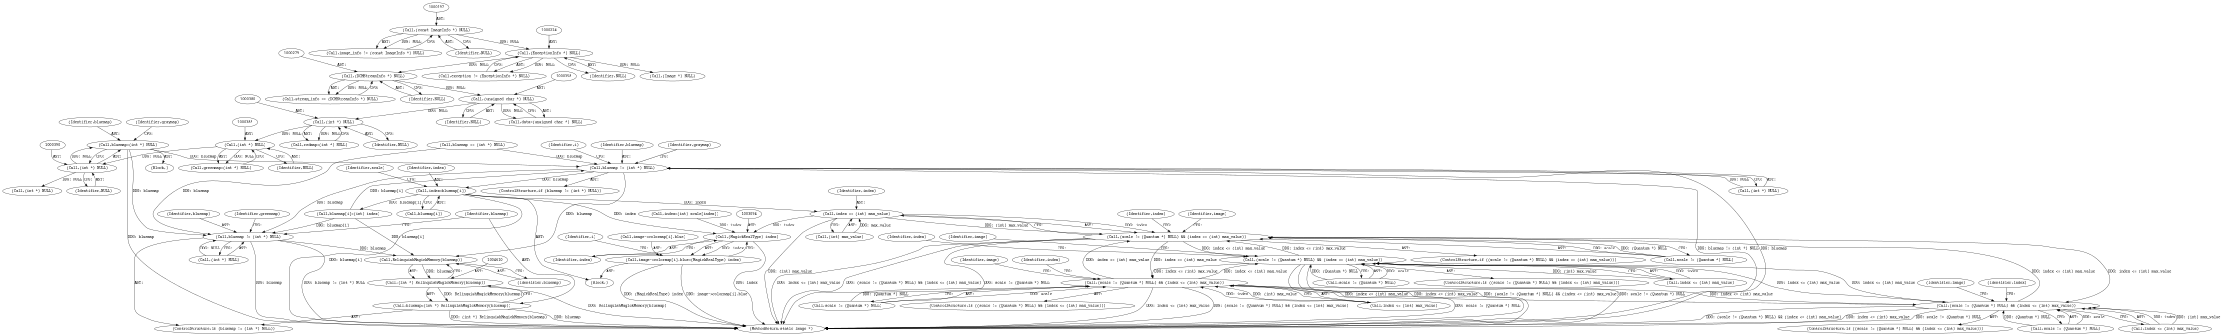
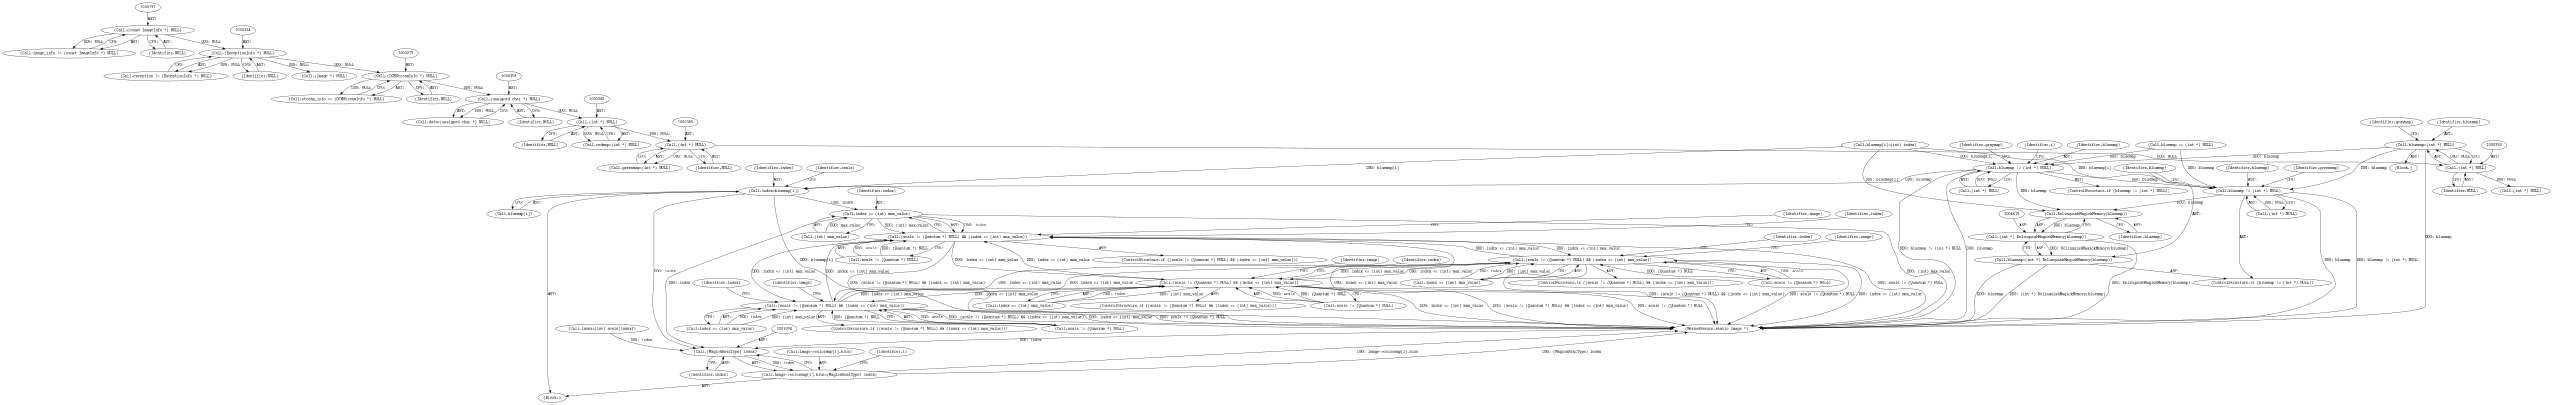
  digraph {
    fontname="Courier Prime"
    node [fontname="Courier Prime"]
    edge [fontname="Courier Prime"]
    n1 [label="(Call,bluemap=(int *) NULL)"]
    n2 [label="(Call,(int *) NULL)"]
    n3 [label="(Call,bluemap != (int *) NULL)"]
    n4 [label="(Call,bluemap != (int *) NULL)"]
    n5 [label="(Block,)"]
    n6 [label="(MethodReturn,static Image *)"]
    n7 [label="(Call,(int *) NULL)"]
    n8 [label="(Identifier,NULL)"]
    n9 [label="(Call,index=bluemap[i])"]
    n10 [label="(Call,RelinquishMagickMemory(bluemap))"]
    n11 [label="(Call,(int *) NULL)"]
    n12 [label="(ControlStructure,if (bluemap != (int *) NULL))"]
    n13 [label="(ControlStructure,if (bluemap != (int *) NULL))"]
    n14 [label="(Call,(int *) NULL)"]
    n15 [label="(Call,(int *) NULL)"]
    n16 [label="(Call,greenmap=(int *) NULL)"]
    n17 [label="(Identifier,NULL)"]
    n18 [label="(Call,(int *) NULL)"]
    n19 [label="(Identifier,NULL)"]
    n20 [label="(Call,redmap=(int *) NULL)"]
    n21 [label="(Call,(unsigned char *) NULL)"]
    n22 [label="(Identifier,NULL)"]
    n23 [label="(Call,data=(unsigned char *) NULL)"]
    n24 [label="(Call,(DCMStreamInfo *) NULL)"]
    n25 [label="(Call,stream_info == (DCMStreamInfo *) NULL)"]
    n26 [label="(Identifier,NULL)"]
    n27 [label="(Call,(ExceptionInfo *) NULL)"]
    n28 [label="(Call,exception != (ExceptionInfo *) NULL)"]
    n29 [label="(Identifier,NULL)"]
    n30 [label="(Call,(Image *) NULL)"]
    n31 [label="(Call,(const ImageInfo *) NULL)"]
    n32 [label="(Call,image_info != (const ImageInfo *) NULL)"]
    n33 [label="(Identifier,NULL)"]
    n34 [label="(Call,index <= (int) max_value)"]
    n35 [label="(Call,(MagickRealType) index)"]
    n36 [label="(Block,)"]
    n37 [label="(Call,bluemap[i])"]
    n38 [label="(Call,(int *) RelinquishMagickMemory(bluemap))"]
    n39 [label="(Identifier,bluemap)"]
    n40 [label="(Call,(scale != (Quantum *) NULL) && (index <= (int) max_value))"]
    n41 [label="(Call,(int) max_value)"]
    n42 [label="(Call,image->colormap[i].blue=(MagickRealType) index)"]
    n43 [label="(Identifier,index)"]
    n44 [label="(Call,(scale != (Quantum *) NULL) && (index <= (int) max_value))"]
    n45 [label="(Call,(scale != (Quantum *) NULL) && (index <= (int) max_value))"]
    n46 [label="(Call,(scale != (Quantum *) NULL) && (index <= (int) max_value))"]
    n47 [label="(Call,scale != (Quantum *) NULL)"]
    n48 [label="(ControlStructure,if ((scale != (Quantum *) NULL) && (index <= (int) max_value)))"]
    n49 [label="(Call,scale != (Quantum *) NULL)"]
    n50 [label="(ControlStructure,if ((scale != (Quantum *) NULL) && (index <= (int) max_value)))"]
    n51 [label="(Call,index <= (int) max_value)"]
    n52 [label="(Call,index <= (int) max_value)"]
    n53 [label="(Call,scale != (Quantum *) NULL)"]
    n54 [label="(ControlStructure,if ((scale != (Quantum *) NULL) && (index <= (int) max_value)))"]
    n55 [label="(ControlStructure,if ((scale != (Quantum *) NULL) && (index <= (int) max_value)))"]
    n56 [label="(Call,scale != (Quantum *) NULL)"]
    n57 [label="(Call,index <= (int) max_value)"]
    n58 [label="(Call,bluemap=(int *) RelinquishMagickMemory(bluemap))"]
    n59 [label="(Identifier,image)"]
    n60 [label="(Identifier,scale)"]
    n61 [label="(Identifier,bluemap)"]
    n62 [label="(Call,image->colormap[i].blue)"]
    n63 [label="(Identifier,image)"]
    n64 [label="(Identifier,index)"]
    n65 [label="(Identifier,index)"]
    n66 [label="(Identifier,index)"]
    n67 [label="(Identifier,bluemap)"]
    n68 [label="(Identifier,graymap)"]
    n69 [label="(Call,bluemap == (int *) NULL)"]
    n70 [label="(Identifier,image)"]
    n71 [label="(Identifier,bluemap)"]
    n72 [label="(Identifier,i)"]
    n73 [label="(Identifier,index)"]
    n74 [label="(Identifier,index)"]
    n75 [label="(Identifier,greenmap)"]
    n76 [label="(Call,bluemap[i]=(int) index)"]
    n77 [label="(Identifier,index)"]
    n78 [label="(Identifier,graymap)"]
    n79 [label="(Call,index=(int) scale[index])"]
    n80 [label="(Identifier,i)"]
    n81 [label="(Identifier,image)"]
    n82 [label="(Identifier,bluemap)"]
    1000390
    1000385
    1000380
    1000358
    1000279
    1000224
    1000197
    1003094
    1004610
    n1 -> n2 [label="CFG: "]
    n1 -> n3 [label="DDG: bluemap"]
    n1 -> n4 [label="DDG: bluemap"]
    n1 -> n5 [label="AST: "]
    n1 -> n6 [label="DDG: bluemap"]
    n2 -> n1 [label="AST: "]
    n2 -> n1 [label="DDG: NULL"]
    n2 -> n7 [label="DDG: NULL"]
    n2 -> n8 [label="CFG: "]
    n3 -> n4 [label="DDG: bluemap"]
    n3 -> n6 [label="DDG: bluemap != (int *) NULL"]
    n3 -> n6 [label="DDG: bluemap"]
    n3 -> n9 [label="DDG: bluemap"]
    n3 -> n10 [label="DDG: bluemap"]
    n3 -> n11 [label="CFG: "]
    n3 -> n12 [label="AST: "]
    n4 -> n6 [label="DDG: bluemap"]
    n4 -> n6 [label="DDG: bluemap != (int *) NULL"]
    n4 -> n10 [label="DDG: bluemap"]
    n4 -> n13 [label="AST: "]
    n4 -> n14 [label="CFG: "]
    n8 -> n2 [label="AST: "]
    n9 -> n6 [label="DDG: bluemap[i]"]
    n9 -> n34 [label="DDG: index"]
    n9 -> n35 [label="DDG: index"]
    n9 -> n36 [label="AST: "]
    n9 -> n37 [label="CFG: "]
    n10 -> n38 [label="AST: "]
    n10 -> n38 [label="DDG: bluemap"]
    n10 -> n39 [label="CFG: "]
    n11 -> n3 [label="AST: "]
    n11 -> n3 [label="DDG: NULL"]
    n14 -> n4 [label="AST: "]
    n14 -> n4 [label="DDG: NULL"]
    n15 -> n2 [label="DDG: NULL"]
    n15 -> n16 [label="AST: "]
    n15 -> n16 [label="DDG: NULL"]
    n15 -> n17 [label="CFG: "]
    n16 -> n15 [label="CFG: "]
    n17 -> n15 [label="AST: "]
    n18 -> n15 [label="DDG: NULL"]
    n18 -> n19 [label="CFG: "]
    n18 -> n20 [label="AST: "]
    n18 -> n20 [label="DDG: NULL"]
    n19 -> n18 [label="AST: "]
    n20 -> n18 [label="CFG: "]
    n21 -> n18 [label="DDG: NULL"]
    n21 -> n22 [label="CFG: "]
    n21 -> n23 [label="AST: "]
    n21 -> n23 [label="DDG: NULL"]
    n22 -> n21 [label="AST: "]
    n23 -> n21 [label="CFG: "]
    n24 -> n21 [label="DDG: NULL"]
    n24 -> n25 [label="AST: "]
    n24 -> n25 [label="DDG: NULL"]
    n24 -> n26 [label="CFG: "]
    n25 -> n24 [label="CFG: "]
    n26 -> n24 [label="AST: "]
    n27 -> n24 [label="DDG: NULL"]
    n27 -> n28 [label="AST: "]
    n27 -> n28 [label="DDG: NULL"]
    n27 -> n29 [label="CFG: "]
    n27 -> n30 [label="DDG: NULL"]
    n28 -> n27 [label="CFG: "]
    n29 -> n27 [label="AST: "]
    n31 -> n27 [label="DDG: NULL"]
    n31 -> n32 [label="AST: "]
    n31 -> n32 [label="DDG: NULL"]
    n31 -> n33 [label="CFG: "]
    n32 -> n31 [label="CFG: "]
    n33 -> n31 [label="AST: "]
    n34 -> n6 [label="DDG: (int) max_value"]
    n34 -> n35 [label="DDG: index"]
    n34 -> n40 [label="AST: "]
    n34 -> n40 [label="DDG: index"]
    n34 -> n40 [label="DDG: (int) max_value"]
    n34 -> n41 [label="CFG: "]
-   n35 -> n6 [label="DDG: index"]
+   n6 -> n35 [label="DDG: index"]
    n35 -> n42 [label="AST: "]
    n35 -> n42 [label="DDG: index"]
    n35 -> n43 [label="CFG: "]
    n37 -> n9 [label="AST: "]
    n38 -> n6 [label="DDG: RelinquishMagickMemory(bluemap)"]
    n38 -> n10 [label="CFG: "]
    n38 -> n58 [label="AST: "]
    n38 -> n58 [label="DDG: RelinquishMagickMemory(bluemap)"]
    n39 -> n10 [label="AST: "]
    n40 -> n6 [label="DDG: scale != (Quantum *) NULL"]
    n40 -> n6 [label="DDG: index <= (int) max_value"]
    n40 -> n6 [label="DDG: (scale != (Quantum *) NULL) && (index <= (int) max_value)"]
    n40 -> n34 [label="CFG: "]
    n40 -> n44 [label="DDG: index <= (int) max_value"]
    n40 -> n45 [label="DDG: index <= (int) max_value"]
    n40 -> n46 [label="DDG: index <= (int) max_value"]
    n40 -> n47 [label="CFG: "]
    n40 -> n48 [label="AST: "]
    n41 -> n34 [label="AST: "]
    n41 -> n34 [label="DDG: max_value"]
    n42 -> n6 [label="DDG: image->colormap[i].blue"]
    n42 -> n6 [label="DDG: (MagickRealType) index"]
    n42 -> n35 [label="CFG: "]
    n42 -> n36 [label="AST: "]
    n43 -> n35 [label="AST: "]
    n44 -> n6 [label="DDG: index <= (int) max_value"]
    n44 -> n6 [label="DDG: (scale != (Quantum *) NULL) && (index <= (int) max_value)"]
    n44 -> n6 [label="DDG: scale != (Quantum *) NULL"]
    n44 -> n40 [label="DDG: index <= (int) max_value"]
    n44 -> n45 [label="DDG: index <= (int) max_value"]
    n44 -> n46 [label="DDG: index <= (int) max_value"]
    n44 -> n49 [label="CFG: "]
    n44 -> n50 [label="AST: "]
    n44 -> n51 [label="CFG: "]
    n45 -> n6 [label="DDG: index <= (int) max_value"]
    n45 -> n6 [label="DDG: (scale != (Quantum *) NULL) && (index <= (int) max_value)"]
    n45 -> n6 [label="DDG: scale != (Quantum *) NULL"]
    n45 -> n40 [label="DDG: index <= (int) max_value"]
    n45 -> n44 [label="DDG: index <= (int) max_value"]
    n45 -> n46 [label="DDG: index <= (int) max_value"]
    n45 -> n52 [label="CFG: "]
    n45 -> n53 [label="CFG: "]
    n45 -> n54 [label="AST: "]
    n46 -> n6 [label="DDG: scale != (Quantum *) NULL"]
    n46 -> n6 [label="DDG: (scale != (Quantum *) NULL) && (index <= (int) max_value)"]
    n46 -> n6 [label="DDG: index <= (int) max_value"]
    n46 -> n40 [label="DDG: index <= (int) max_value"]
    n46 -> n44 [label="DDG: index <= (int) max_value"]
    n46 -> n45 [label="DDG: index <= (int) max_value"]
    n46 -> n55 [label="AST: "]
    n46 -> n56 [label="CFG: "]
    n46 -> n57 [label="CFG: "]
    n47 -> n40 [label="AST: "]
    n47 -> n40 [label="DDG: scale"]
    n47 -> n40 [label="DDG: (Quantum *) NULL"]
    n49 -> n44 [label="AST: "]
    n49 -> n44 [label="DDG: scale"]
    n49 -> n44 [label="DDG: (Quantum *) NULL"]
    n51 -> n44 [label="AST: "]
    n51 -> n44 [label="DDG: index"]
    n51 -> n44 [label="DDG: (int) max_value"]
    n52 -> n45 [label="AST: "]
    n52 -> n45 [label="DDG: index"]
    n52 -> n45 [label="DDG: (int) max_value"]
    n53 -> n45 [label="AST: "]
    n53 -> n45 [label="DDG: scale"]
    n53 -> n45 [label="DDG: (Quantum *) NULL"]
    n56 -> n46 [label="AST: "]
    n56 -> n46 [label="DDG: scale"]
    n56 -> n46 [label="DDG: (Quantum *) NULL"]
    n57 -> n46 [label="AST: "]
    n57 -> n46 [label="DDG: index"]
    n57 -> n46 [label="DDG: (int) max_value"]
    n58 -> n6 [label="DDG: bluemap"]
    n58 -> n6 [label="DDG: (int *) RelinquishMagickMemory(bluemap)"]
    n58 -> n13 [label="AST: "]
    n58 -> n38 [label="CFG: "]
    n59 -> n45 [label="CFG: "]
    n60 -> n9 [label="CFG: "]
    n61 -> n3 [label="AST: "]
    n62 -> n42 [label="AST: "]
    n63 -> n46 [label="CFG: "]
    n64 -> n34 [label="AST: "]
    n65 -> n46 [label="CFG: "]
    n66 -> n40 [label="CFG: "]
    n67 -> n4 [label="AST: "]
    n68 -> n1 [label="CFG: "]
    n69 -> n3 [label="DDG: bluemap"]
    n69 -> n4 [label="DDG: bluemap"]
    n70 -> n44 [label="CFG: "]
    n71 -> n1 [label="AST: "]
    n72 -> n42 [label="CFG: "]
    n73 -> n44 [label="CFG: "]
    n74 -> n45 [label="CFG: "]
    n75 -> n4 [label="CFG: "]
    n76 -> n3 [label="DDG: bluemap[i]"]
    n76 -> n4 [label="DDG: bluemap[i]"]
-   n9 -> n76 [label="DDG: bluemap[i]"]
+   n76 -> n9 [label="DDG: bluemap[i]"]
    n76 -> n10 [label="DDG: bluemap[i]"]
    n77 -> n9 [label="AST: "]
    n78 -> n3 [label="CFG: "]
    n79 -> n35 [label="DDG: index"]
    n80 -> n3 [label="CFG: "]
    n81 -> n40 [label="CFG: "]
    n82 -> n4 [label="CFG: "]
    n82 -> n58 [label="AST: "]
    1000390 -> n2 [label="AST: "]
    1000385 -> n15 [label="AST: "]
    1000380 -> n18 [label="AST: "]
    1000358 -> n21 [label="AST: "]
    1000279 -> n24 [label="AST: "]
    1000224 -> n27 [label="AST: "]
    1000197 -> n31 [label="AST: "]
    1003094 -> n35 [label="AST: "]
    1004610 -> n38 [label="AST: "]
  }
